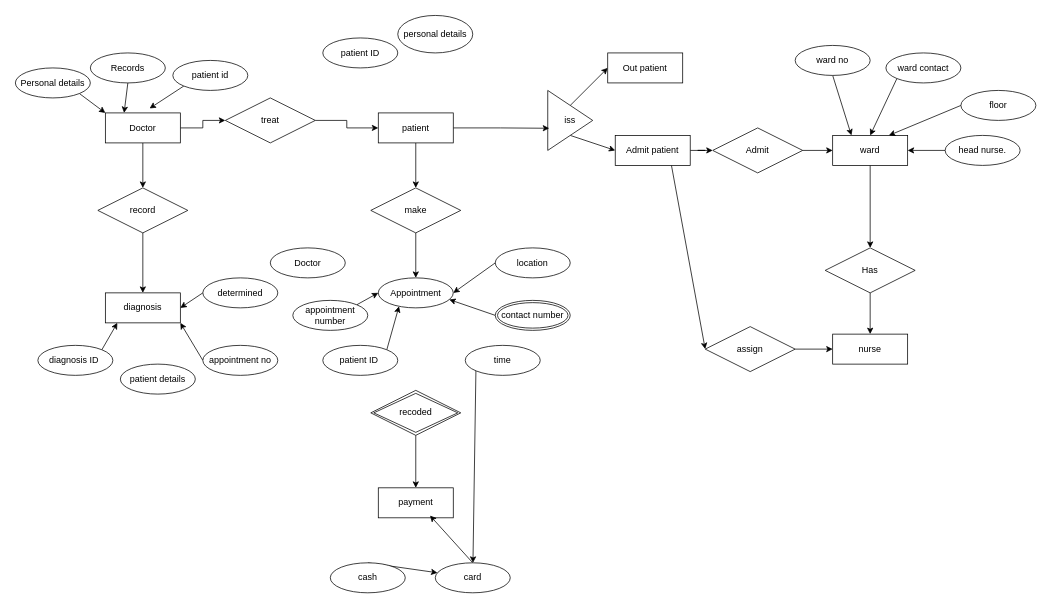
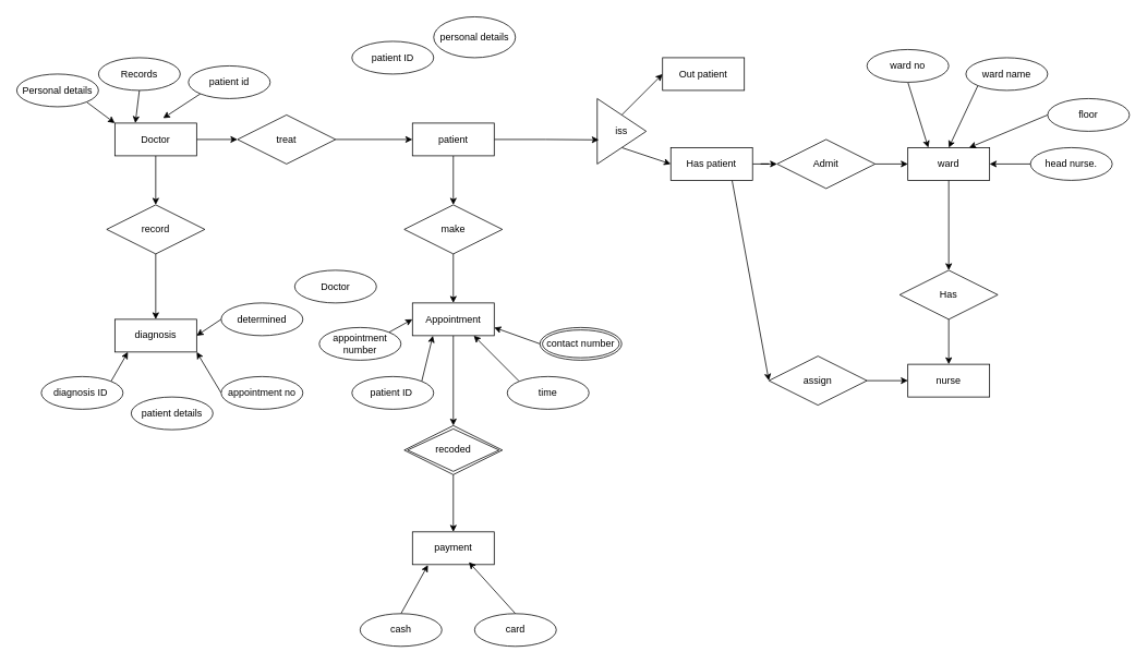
  <mxCell id="0" />
  <mxCell id="1" parent="0" />
  <mxCell id="2" value="" style="edgeStyle=orthogonalEdgeStyle;rounded=0;orthogonalLoop=1;jettySize=auto;html=1;" edge="1" parent="1" source="4" target="12"><mxGeometry relative="1" as="geometry" /></mxCell>
  <mxCell id="3" value="" style="edgeStyle=orthogonalEdgeStyle;rounded=0;orthogonalLoop=1;jettySize=auto;html=1;" edge="1" parent="1" source="4" target="36"><mxGeometry relative="1" as="geometry" /></mxCell>
  <mxCell id="4" value="Doctor" style="whiteSpace=wrap;html=1;align=center;" vertex="1" parent="1"><mxGeometry y="150" width="100" height="40" as="geometry" x="140" /></mxCell>
  <mxCell id="5" style="rounded=0;orthogonalLoop=1;jettySize=auto;html=1;exitX=0.5;exitY=1;exitDx=0;exitDy=0;entryX=0.25;entryY=0;entryDx=0;entryDy=0;" edge="1" parent="1" source="6" target="4"><mxGeometry relative="1" as="geometry" /></mxCell>
  <mxCell id="6" value="Records" style="ellipse;whiteSpace=wrap;html=1;align=center;" vertex="1" parent="1"><mxGeometry x="120" y="70" width="100" height="40" as="geometry" /></mxCell>
  <mxCell id="7" style="rounded=0;orthogonalLoop=1;jettySize=auto;html=1;exitX=1;exitY=1;exitDx=0;exitDy=0;entryX=0;entryY=0;entryDx=0;entryDy=0;" edge="1" parent="1" source="8" target="4"><mxGeometry relative="1" as="geometry" /></mxCell>
  <mxCell id="8" value="Personal details" style="ellipse;whiteSpace=wrap;html=1;align=center;" vertex="1" parent="1"><mxGeometry x="20" y="90" width="100" height="40" as="geometry" /></mxCell>
  <mxCell id="9" style="rounded=0;orthogonalLoop=1;jettySize=auto;html=1;exitX=0;exitY=1;exitDx=0;exitDy=0;entryX=0.59;entryY=-0.15;entryDx=0;entryDy=0;entryPerimeter=0;" edge="1" parent="1" source="10" target="4"><mxGeometry relative="1" as="geometry" /></mxCell>
  <mxCell id="10" value="patient id" style="ellipse;whiteSpace=wrap;html=1;align=center;" vertex="1" parent="1"><mxGeometry x="230" y="80" width="100" height="40" as="geometry" /></mxCell>
  <mxCell id="11" value="" style="edgeStyle=orthogonalEdgeStyle;rounded=0;orthogonalLoop=1;jettySize=auto;html=1;" edge="1" parent="1" source="12" target="47"><mxGeometry relative="1" as="geometry" /></mxCell>
- <mxCell id="12" value="treat" style="shape=rhombus;perimeter=rhombusPerimeter;whiteSpace=wrap;html=1;align=center;" vertex="1" parent="1"><mxGeometry x="300" y="130" width="120" height="60" as="geometry" /></mxCell>
+ <mxCell id="12" value="treat" style="shape=rhombus;perimeter=rhombusPerimeter;whiteSpace=wrap;html=1;align=center;" vertex="1" parent="1"><mxGeometry x="290" y="140" width="120" height="60" as="geometry" /></mxCell>
  <mxCell id="13" style="rounded=0;orthogonalLoop=1;jettySize=auto;html=1;exitX=0.5;exitY=0;exitDx=0;exitDy=0;entryX=0;entryY=0.5;entryDx=0;entryDy=0;" edge="1" parent="1" source="15" target="16"><mxGeometry relative="1" as="geometry" /></mxCell>
  <mxCell id="14" style="rounded=0;orthogonalLoop=1;jettySize=auto;html=1;exitX=0.5;exitY=1;exitDx=0;exitDy=0;entryX=0;entryY=0.5;entryDx=0;entryDy=0;" edge="1" parent="1" source="15" target="19"><mxGeometry relative="1" as="geometry" /></mxCell>
  <mxCell id="15" value="iss" style="triangle;whiteSpace=wrap;html=1;" vertex="1" parent="1"><mxGeometry x="730" y="120" width="60" height="80" as="geometry" /></mxCell>
  <mxCell id="16" value="Out patient" style="whiteSpace=wrap;html=1;align=center;" vertex="1" parent="1"><mxGeometry x="810" y="70" width="100" height="40" as="geometry" /></mxCell>
  <mxCell id="17" value="" style="edgeStyle=orthogonalEdgeStyle;rounded=0;orthogonalLoop=1;jettySize=auto;html=1;" edge="1" parent="1" source="19" target="21"><mxGeometry relative="1" as="geometry" /></mxCell>
  <mxCell id="18" style="rounded=0;orthogonalLoop=1;jettySize=auto;html=1;exitX=0.75;exitY=1;exitDx=0;exitDy=0;entryX=0;entryY=0.5;entryDx=0;entryDy=0;" edge="1" parent="1" source="19" target="73"><mxGeometry relative="1" as="geometry" /></mxCell>
- <mxCell id="19" value="Admit patient" style="whiteSpace=wrap;html=1;align=center;" vertex="1" parent="1"><mxGeometry x="820" y="180" width="100" height="40" as="geometry" /></mxCell>
+ <mxCell id="19" value="Has patient" style="whiteSpace=wrap;html=1;align=center;" vertex="1" parent="1"><mxGeometry x="820" y="180" width="100" height="40" as="geometry" /></mxCell>
  <mxCell id="20" value="" style="edgeStyle=orthogonalEdgeStyle;rounded=0;orthogonalLoop=1;jettySize=auto;html=1;" edge="1" parent="1" source="21" target="23"><mxGeometry relative="1" as="geometry" /></mxCell>
  <mxCell id="21" value="Admit" style="shape=rhombus;perimeter=rhombusPerimeter;whiteSpace=wrap;html=1;align=center;" vertex="1" parent="1"><mxGeometry x="950" y="170" width="120" height="60" as="geometry" /></mxCell>
  <mxCell id="22" value="" style="edgeStyle=orthogonalEdgeStyle;rounded=0;orthogonalLoop=1;jettySize=auto;html=1;" edge="1" parent="1" source="23" target="33"><mxGeometry relative="1" as="geometry" /></mxCell>
  <mxCell id="23" value="ward" style="whiteSpace=wrap;html=1;align=center;" vertex="1" parent="1"><mxGeometry x="1110" y="180" width="100" height="40" as="geometry" /></mxCell>
  <mxCell id="24" style="rounded=0;orthogonalLoop=1;jettySize=auto;html=1;exitX=0;exitY=0.5;exitDx=0;exitDy=0;entryX=0.75;entryY=0;entryDx=0;entryDy=0;" edge="1" parent="1" source="25" target="23"><mxGeometry relative="1" as="geometry" /></mxCell>
  <mxCell id="25" value="floor" style="ellipse;whiteSpace=wrap;html=1;align=center;" vertex="1" parent="1"><mxGeometry x="1281" y="120" width="100" height="40" as="geometry" /></mxCell>
  <mxCell id="26" style="rounded=0;orthogonalLoop=1;jettySize=auto;html=1;exitX=0;exitY=1;exitDx=0;exitDy=0;entryX=0.5;entryY=0;entryDx=0;entryDy=0;" edge="1" parent="1" source="27" target="23"><mxGeometry relative="1" as="geometry" /></mxCell>
- <mxCell id="27" value="ward contact" style="ellipse;whiteSpace=wrap;html=1;align=center;" vertex="1" parent="1"><mxGeometry x="1181" y="70" width="100" height="40" as="geometry" /></mxCell>
+ <mxCell id="27" value="ward name" style="ellipse;whiteSpace=wrap;html=1;align=center;" vertex="1" parent="1"><mxGeometry x="1181" y="70" width="100" height="40" as="geometry" /></mxCell>
  <mxCell id="28" style="rounded=0;orthogonalLoop=1;jettySize=auto;html=1;exitX=0.5;exitY=1;exitDx=0;exitDy=0;entryX=0.25;entryY=0;entryDx=0;entryDy=0;" edge="1" parent="1" source="29" target="23"><mxGeometry relative="1" as="geometry" /></mxCell>
  <mxCell id="29" value="ward no" style="ellipse;whiteSpace=wrap;html=1;align=center;" vertex="1" parent="1"><mxGeometry x="1060" y="60" width="100" height="40" as="geometry" /></mxCell>
  <mxCell id="30" style="edgeStyle=orthogonalEdgeStyle;rounded=0;orthogonalLoop=1;jettySize=auto;html=1;exitX=0;exitY=0.5;exitDx=0;exitDy=0;entryX=1;entryY=0.5;entryDx=0;entryDy=0;" edge="1" parent="1" source="31" target="23"><mxGeometry relative="1" as="geometry" /></mxCell>
  <mxCell id="31" value="head nurse." style="ellipse;whiteSpace=wrap;html=1;align=center;" vertex="1" parent="1"><mxGeometry x="1260" y="180" width="100" height="40" as="geometry" /></mxCell>
  <mxCell id="32" value="" style="rounded=0;orthogonalLoop=1;jettySize=auto;html=1;" edge="1" parent="1" source="33" target="34"><mxGeometry relative="1" as="geometry" /></mxCell>
  <mxCell id="33" value="Has" style="shape=rhombus;perimeter=rhombusPerimeter;whiteSpace=wrap;html=1;align=center;" vertex="1" parent="1"><mxGeometry x="1100" y="330" width="120" height="60" as="geometry" /></mxCell>
  <mxCell id="34" value="nurse" style="whiteSpace=wrap;html=1;align=center;" vertex="1" parent="1"><mxGeometry x="1110" y="445" width="100" height="40" as="geometry" /></mxCell>
  <mxCell id="35" value="" style="edgeStyle=orthogonalEdgeStyle;rounded=0;orthogonalLoop=1;jettySize=auto;html=1;" edge="1" parent="1" source="36" target="37"><mxGeometry relative="1" as="geometry" /></mxCell>
  <mxCell id="36" value="record" style="shape=rhombus;perimeter=rhombusPerimeter;whiteSpace=wrap;html=1;align=center;" vertex="1" parent="1"><mxGeometry x="130" y="250" width="120" height="60" as="geometry" /></mxCell>
  <mxCell id="37" value="diagnosis" style="whiteSpace=wrap;html=1;align=center;" vertex="1" parent="1"><mxGeometry y="390" width="100" height="40" as="geometry" x="140" /></mxCell>
  <mxCell id="38" style="rounded=0;orthogonalLoop=1;jettySize=auto;html=1;exitX=1;exitY=0;exitDx=0;exitDy=0;entryX=0.16;entryY=1;entryDx=0;entryDy=0;entryPerimeter=0;" edge="1" parent="1" source="39" target="37"><mxGeometry relative="1" as="geometry" /></mxCell>
  <mxCell id="39" value="diagnosis ID&amp;nbsp;" style="ellipse;whiteSpace=wrap;html=1;align=center;" vertex="1" parent="1"><mxGeometry x="50" y="460" width="100" height="40" as="geometry" /></mxCell>
  <mxCell id="40" value="patient details" style="ellipse;whiteSpace=wrap;html=1;align=center;" vertex="1" parent="1"><mxGeometry x="160" y="485" width="100" height="40" as="geometry" /></mxCell>
  <mxCell id="41" style="rounded=0;orthogonalLoop=1;jettySize=auto;html=1;exitX=0;exitY=0.5;exitDx=0;exitDy=0;entryX=1;entryY=1;entryDx=0;entryDy=0;" edge="1" parent="1" source="42" target="37"><mxGeometry relative="1" as="geometry" /></mxCell>
  <mxCell id="42" value="appointment no" style="ellipse;whiteSpace=wrap;html=1;align=center;" vertex="1" parent="1"><mxGeometry x="270" y="460" width="100" height="40" as="geometry" /></mxCell>
  <mxCell id="43" style="rounded=0;orthogonalLoop=1;jettySize=auto;html=1;exitX=0;exitY=0.5;exitDx=0;exitDy=0;entryX=1;entryY=0.5;entryDx=0;entryDy=0;" edge="1" parent="1" source="44" target="37"><mxGeometry relative="1" as="geometry" /></mxCell>
  <mxCell id="44" value="determined" style="ellipse;whiteSpace=wrap;html=1;align=center;" vertex="1" parent="1"><mxGeometry x="270" y="370" width="100" height="40" as="geometry" /></mxCell>
  <mxCell id="45" style="edgeStyle=orthogonalEdgeStyle;rounded=0;orthogonalLoop=1;jettySize=auto;html=1;exitX=1;exitY=0.5;exitDx=0;exitDy=0;entryX=0.033;entryY=0.631;entryDx=0;entryDy=0;entryPerimeter=0;" edge="1" parent="1" source="47" target="15"><mxGeometry relative="1" as="geometry" /></mxCell>
  <mxCell id="46" value="" style="edgeStyle=orthogonalEdgeStyle;rounded=0;orthogonalLoop=1;jettySize=auto;html=1;" edge="1" parent="1" source="47" target="51"><mxGeometry relative="1" as="geometry" /></mxCell>
  <mxCell id="47" value="patient" style="whiteSpace=wrap;html=1;align=center;" vertex="1" parent="1"><mxGeometry x="504" y="150" width="100" height="40" as="geometry" /></mxCell>
  <mxCell id="48" value="personal details" style="ellipse;whiteSpace=wrap;html=1;align=center;" vertex="1" parent="1"><mxGeometry x="530" y="20" width="100" height="50" as="geometry" /></mxCell>
  <mxCell id="49" value="patient ID" style="ellipse;whiteSpace=wrap;html=1;align=center;" vertex="1" parent="1"><mxGeometry x="430" y="50" width="100" height="40" as="geometry" /></mxCell>
  <mxCell id="50" value="" style="edgeStyle=orthogonalEdgeStyle;rounded=0;orthogonalLoop=1;jettySize=auto;html=1;" edge="1" parent="1" source="51" target="53"><mxGeometry relative="1" as="geometry" /></mxCell>
  <mxCell id="51" value="make" style="shape=rhombus;perimeter=rhombusPerimeter;whiteSpace=wrap;html=1;align=center;" vertex="1" parent="1"><mxGeometry x="494" y="250" width="120" height="60" as="geometry" /></mxCell>
- <mxCell id="53" value="Appointment" style="ellipse;whiteSpace=wrap;html=1;align=center;" vertex="1" parent="1"><mxGeometry x="504" y="370" width="100" height="40" as="geometry" /></mxCell>
+ <mxCell id="52" value="" style="edgeStyle=orthogonalEdgeStyle;rounded=0;orthogonalLoop=1;jettySize=auto;html=1;" edge="1" parent="1" source="53" target="66"><mxGeometry relative="1" as="geometry" /></mxCell>
+ <mxCell id="53" value="Appointment" style="whiteSpace=wrap;html=1;align=center;" vertex="1" parent="1"><mxGeometry x="504" y="370" width="100" height="40" as="geometry" /></mxCell>
  <mxCell id="54" value="Doctor" style="ellipse;whiteSpace=wrap;html=1;align=center;" vertex="1" parent="1"><mxGeometry x="360" y="330" width="100" height="40" as="geometry" /></mxCell>
  <mxCell id="55" style="rounded=0;orthogonalLoop=1;jettySize=auto;html=1;exitX=1;exitY=0;exitDx=0;exitDy=0;entryX=0;entryY=0.5;entryDx=0;entryDy=0;" edge="1" parent="1" source="56" target="53"><mxGeometry relative="1" as="geometry" /></mxCell>
  <mxCell id="56" value="appointment number" style="ellipse;whiteSpace=wrap;html=1;align=center;" vertex="1" parent="1"><mxGeometry x="390" y="400" width="100" height="40" as="geometry" /></mxCell>
  <mxCell id="57" style="rounded=0;orthogonalLoop=1;jettySize=auto;html=1;exitX=1;exitY=0;exitDx=0;exitDy=0;entryX=0.25;entryY=1;entryDx=0;entryDy=0;" edge="1" parent="1" source="58" target="53"><mxGeometry relative="1" as="geometry" /></mxCell>
  <mxCell id="58" value="patient ID&amp;nbsp;" style="ellipse;whiteSpace=wrap;html=1;align=center;" vertex="1" parent="1"><mxGeometry x="430" y="460" width="100" height="40" as="geometry" /></mxCell>
- <mxCell id="59" style="rounded=0;orthogonalLoop=1;jettySize=auto;html=1;exitX=0;exitY=0.5;exitDx=0;exitDy=0;entryX=1;entryY=0.5;entryDx=0;entryDy=0;" edge="1" parent="1" source="60" target="53"><mxGeometry relative="1" as="geometry" /></mxCell>
- <mxCell id="60" value="location" style="ellipse;whiteSpace=wrap;html=1;align=center;" vertex="1" parent="1"><mxGeometry x="660" y="330" width="100" height="40" as="geometry" /></mxCell>
  <mxCell id="61" style="rounded=0;orthogonalLoop=1;jettySize=auto;html=1;exitX=0;exitY=0.5;exitDx=0;exitDy=0;entryX=1;entryY=0.75;entryDx=0;entryDy=0;" edge="1" parent="1" source="62" target="53"><mxGeometry relative="1" as="geometry" /></mxCell>
  <mxCell id="62" value="contact number" style="ellipse;shape=doubleEllipse;margin=3;whiteSpace=wrap;html=1;align=center;" vertex="1" parent="1"><mxGeometry x="660" y="400" width="100" height="40" as="geometry" /></mxCell>
- <mxCell id="63" style="rounded=0;orthogonalLoop=1;jettySize=auto;html=1;exitX=0;exitY=0;exitDx=0;exitDy=0;" edge="1" parent="1" source="64" target="69"><mxGeometry relative="1" as="geometry" /></mxCell>
+ <mxCell id="63" style="rounded=0;orthogonalLoop=1;jettySize=auto;html=1;exitX=0;exitY=0;exitDx=0;exitDy=0;entryX=0.75;entryY=1;entryDx=0;entryDy=0;" edge="1" parent="1" source="64" target="53"><mxGeometry relative="1" as="geometry" /></mxCell>
  <mxCell id="64" value="time" style="ellipse;whiteSpace=wrap;html=1;align=center;" vertex="1" parent="1"><mxGeometry x="620" y="460" width="100" height="40" as="geometry" /></mxCell>
  <mxCell id="65" value="" style="edgeStyle=orthogonalEdgeStyle;rounded=0;orthogonalLoop=1;jettySize=auto;html=1;" edge="1" parent="1" source="66" target="67"><mxGeometry relative="1" as="geometry" /></mxCell>
  <mxCell id="66" value="recoded" style="shape=rhombus;double=1;perimeter=rhombusPerimeter;whiteSpace=wrap;html=1;align=center;" vertex="1" parent="1"><mxGeometry x="494" y="520" width="120" height="60" as="geometry" /></mxCell>
  <mxCell id="67" value="payment" style="whiteSpace=wrap;html=1;align=center;" vertex="1" parent="1"><mxGeometry x="504" y="650" width="100" height="40" as="geometry" /></mxCell>
  <mxCell id="68" style="rounded=0;orthogonalLoop=1;jettySize=auto;html=1;exitX=0.5;exitY=0;exitDx=0;exitDy=0;entryX=0.69;entryY=0.925;entryDx=0;entryDy=0;entryPerimeter=0;" edge="1" parent="1" source="69" target="67"><mxGeometry relative="1" as="geometry" /></mxCell>
  <mxCell id="69" value="card" style="ellipse;whiteSpace=wrap;html=1;align=center;" vertex="1" parent="1"><mxGeometry x="580" y="750" width="100" height="40" as="geometry" /></mxCell>
- <mxCell id="70" style="rounded=0;orthogonalLoop=1;jettySize=auto;html=1;exitX=0.5;exitY=0;exitDx=0;exitDy=0;" edge="1" parent="1" source="71" target="69"><mxGeometry relative="1" as="geometry" /></mxCell>
+ <mxCell id="70" style="rounded=0;orthogonalLoop=1;jettySize=auto;html=1;exitX=0.5;exitY=0;exitDx=0;exitDy=0;entryX=0.19;entryY=1.013;entryDx=0;entryDy=0;entryPerimeter=0;" edge="1" parent="1" source="71" target="67"><mxGeometry relative="1" as="geometry" /></mxCell>
  <mxCell id="71" value="cash" style="ellipse;whiteSpace=wrap;html=1;align=center;" vertex="1" parent="1"><mxGeometry x="440" y="750" width="100" height="40" as="geometry" /></mxCell>
  <mxCell id="72" value="" style="edgeStyle=orthogonalEdgeStyle;rounded=0;orthogonalLoop=1;jettySize=auto;html=1;" edge="1" parent="1" source="73" target="34"><mxGeometry relative="1" as="geometry" /></mxCell>
  <mxCell id="73" value="assign" style="shape=rhombus;perimeter=rhombusPerimeter;whiteSpace=wrap;html=1;align=center;" vertex="1" parent="1"><mxGeometry x="940" y="435" width="120" height="60" as="geometry" /></mxCell>
